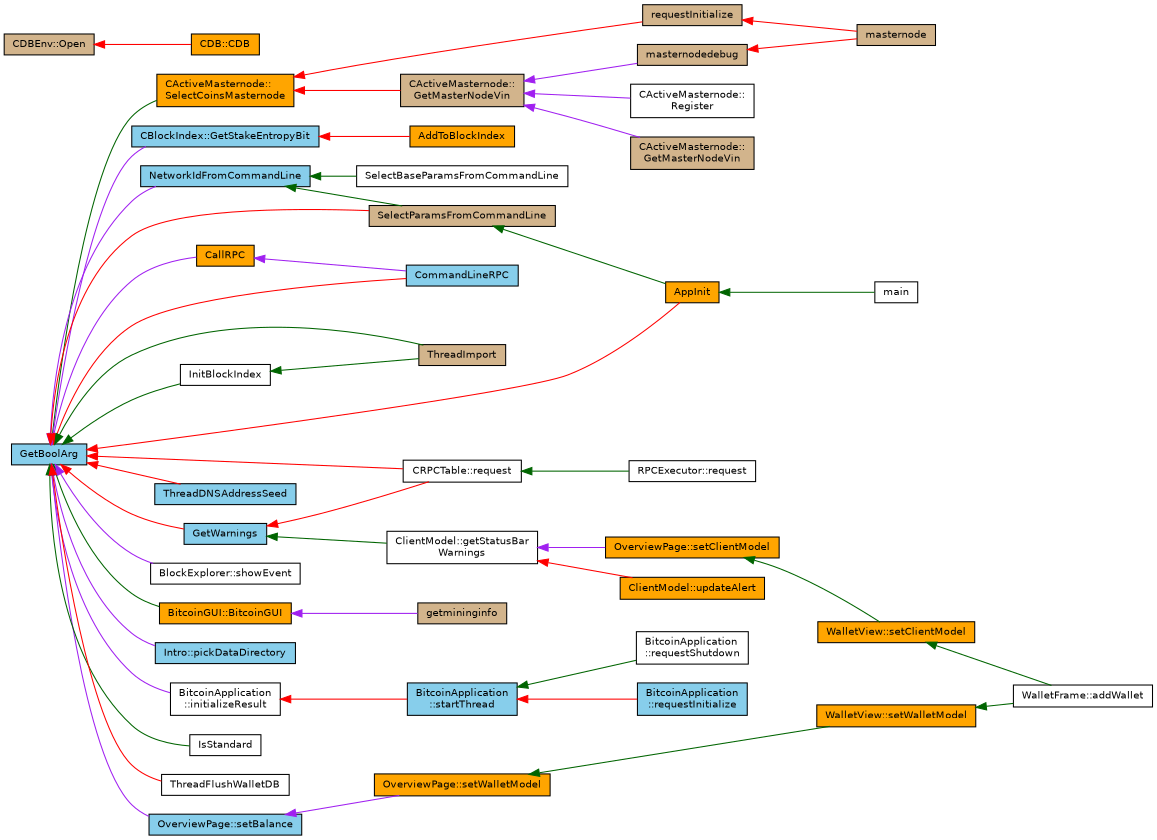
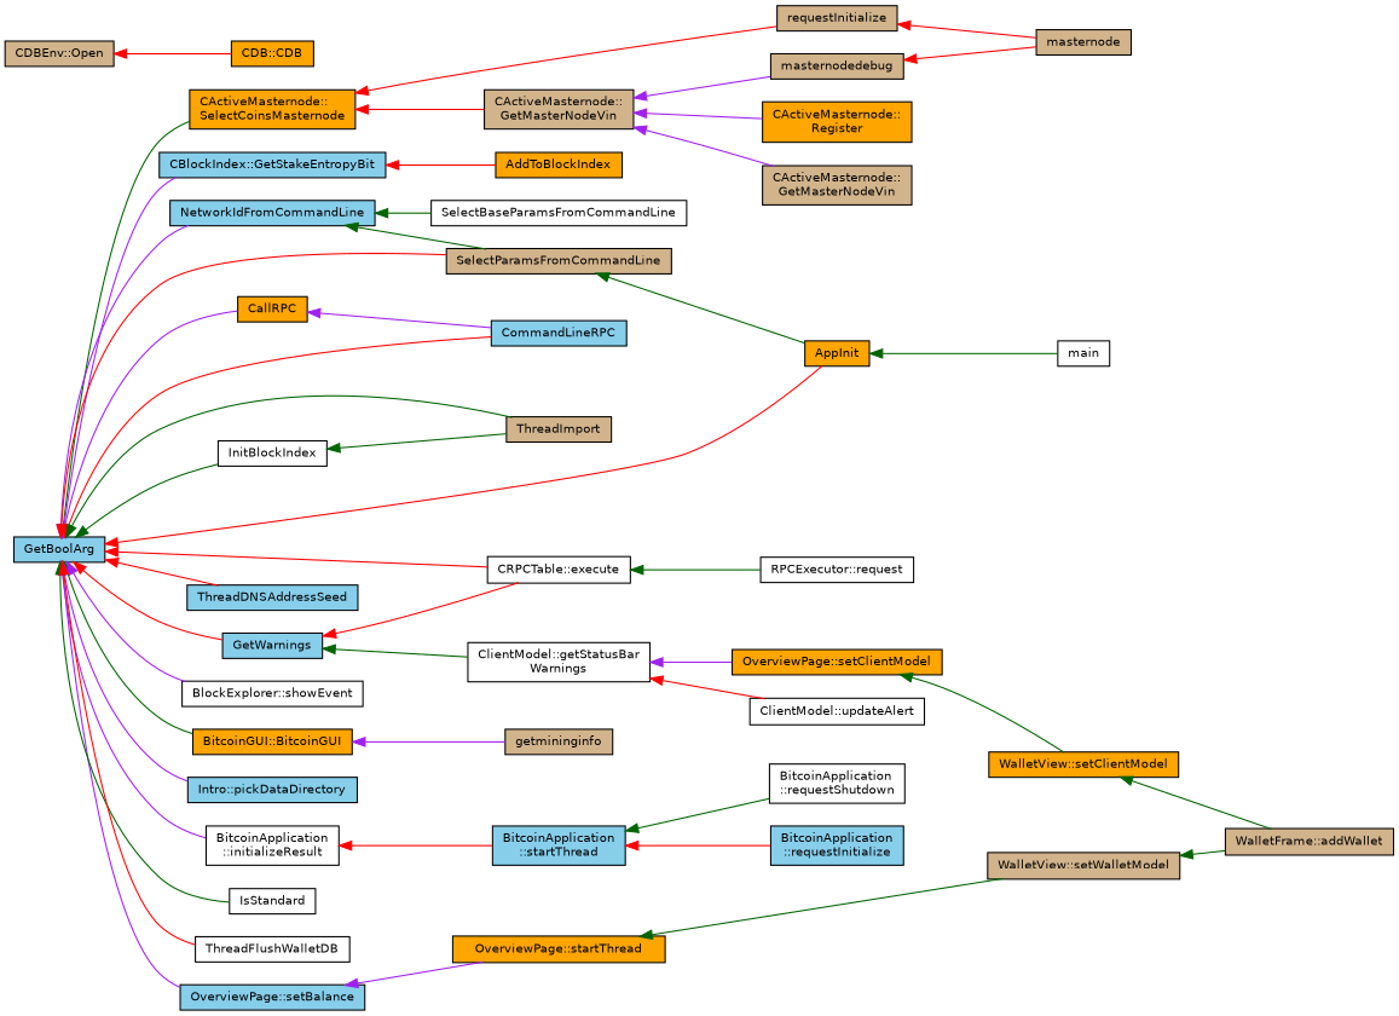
  digraph {
    rankdir=LR
    node [color=black fillcolor=white fontname=Helvetica fontsize=10 shape=record style=filled]
    edge [color=darkgreen dir=back fontname=Helvetica fontsize=10 labelfontname=Helvetica labelfontsize=10 style=solid]
    n1 [fillcolor=skyblue fontcolor=black height=0.2 label=GetBoolArg width=0.4]
    n2 [fillcolor=orange height=0.2 label="CActiveMasternode::\lSelectCoinsMasternode" width=0.4]
    n3 [fillcolor=skyblue height=0.2 label="CBlockIndex::GetStakeEntropyBit" width=0.4]
    n4 [fillcolor=skyblue height=0.2 label=NetworkIdFromCommandLine width=0.4]
    n5 [fillcolor=orange height=0.2 label=AppInit width=0.4]
    n6 [fillcolor=orange height=0.2 label=CallRPC width=0.4]
    n7 [fillcolor=skyblue height=0.2 label=CommandLineRPC width=0.4]
    n8 [fillcolor=tan height=0.2 label=ThreadImport width=0.4]
    n9 [height=0.2 label=InitBlockIndex width=0.4]
    n10 [fillcolor=skyblue height=0.2 label=GetWarnings width=0.4]
-   n11 [height=0.2 label="CRPCTable::request" width=0.4]
+   n11 [height=0.2 label="CRPCTable::execute" width=0.4]
    n12 [fillcolor=skyblue height=0.2 label=ThreadDNSAddressSeed width=0.4]
    n13 [fillcolor=orange height=0.2 label="BitcoinGUI::BitcoinGUI" width=0.4]
    n14 [height=0.2 label="BlockExplorer::showEvent" width=0.4]
    n15 [height=0.2 label="BitcoinApplication\l::initializeResult" width=0.4]
    n16 [fillcolor=skyblue height=0.2 label="Intro::pickDataDirectory" width=0.4]
    n17 [fillcolor=skyblue height=0.2 label="OverviewPage::setBalance" width=0.4]
    n18 [height=0.2 label=IsStandard width=0.4]
    n19 [height=0.2 label=ThreadFlushWalletDB width=0.4]
    n20 [fillcolor=tan height=0.2 label=SelectParamsFromCommandLine width=0.4]
    n21 [fillcolor=tan height=0.2 label="CActiveMasternode::\lGetMasterNodeVin" width=0.4]
    n22 [fillcolor=tan height=0.2 label=requestInitialize width=0.4]
    n23 [fillcolor=orange height=0.2 label=AddToBlockIndex width=0.4]
    n24 [height=0.2 label=SelectBaseParamsFromCommandLine width=0.4]
    n25 [height=0.2 label=main width=0.4]
    n26 [fillcolor=tan height=0.2 label="CDBEnv::Open" width=0.4]
    n27 [fillcolor=orange height=0.2 label="CDB::CDB" width=0.4]
    n28 [height=0.2 label="ClientModel::getStatusBar\lWarnings" width=0.4]
    n29 [height=0.2 label="RPCExecutor::request" width=0.4]
    n30 [fillcolor=tan height=0.2 label=getmininginfo width=0.4]
    n31 [fillcolor=skyblue height=0.2 label="BitcoinApplication\l::startThread" width=0.4]
-   n32 [fillcolor=orange height=0.2 label="OverviewPage::setWalletModel" width=0.4]
-   n33 [height=0.2 label="CActiveMasternode::\lRegister" width=0.4]
+   n32 [fillcolor=orange height=0.2 label="OverviewPage::startThread" width=0.4]
+   n33 [fillcolor=orange height=0.2 label="CActiveMasternode::\lRegister" width=0.4]
    n34 [fillcolor=tan height=0.2 label="CActiveMasternode::\lGetMasterNodeVin" width=0.4]
    n35 [fillcolor=tan height=0.2 label=masternodedebug width=0.4]
    n36 [fillcolor=tan height=0.2 label=masternode width=0.4]
-   n37 [fillcolor=orange height=0.2 label="ClientModel::updateAlert" width=0.4]
+   n37 [height=0.2 label="ClientModel::updateAlert" width=0.4]
    n38 [fillcolor=orange height=0.2 label="OverviewPage::setClientModel" width=0.4]
    n39 [fillcolor=orange height=0.2 label="WalletView::setClientModel" width=0.4]
-   n40 [height=0.2 label="WalletFrame::addWallet" width=0.4]
+   n40 [fillcolor=tan height=0.2 label="WalletFrame::addWallet" width=0.4]
    n41 [fillcolor=skyblue height=0.2 label="BitcoinApplication\l::requestInitialize" width=0.4]
    n42 [height=0.2 label="BitcoinApplication\l::requestShutdown" width=0.4]
-   n43 [fillcolor=orange height=0.2 label="WalletView::setWalletModel" width=0.4]
+   n43 [fillcolor=tan height=0.2 label="WalletView::setWalletModel" width=0.4]
    n1 -> n2
    n1 -> n3 [color=purple]
    n1 -> n4 [color=purple]
    n1 -> n5 [color=red]
    n1 -> n6 [color=purple]
    n1 -> n7 [color=red]
    n1 -> n8
    n1 -> n9
    n1 -> n10 [color=red]
    n1 -> n11 [color=red]
    n1 -> n12 [color=red]
    n1 -> n13
    n1 -> n14 [color=purple]
    n1 -> n15 [color=purple]
    n1 -> n16 [color=purple]
    n1 -> n17 [color=purple]
    n1 -> n18
    n1 -> n19 [color=red]
    n1 -> n20 [color=red]
    n2 -> n21 [color=red]
    n2 -> n22 [color=red]
    n3 -> n23 [color=red]
    n4 -> n20
    n4 -> n24
    n5 -> n25
    n6 -> n7 [color=purple]
    n9 -> n8
    n10 -> n11 [color=red]
    n10 -> n28
    n11 -> n29
    n13 -> n30 [color=purple]
    n15 -> n31 [color=red]
    n17 -> n32 [color=purple]
    n20 -> n5
    n21 -> n33 [color=purple]
    n21 -> n34 [color=purple]
    n21 -> n35 [color=purple]
    n22 -> n36 [color=red]
    n26 -> n27 [color=red]
    n28 -> n37 [color=red]
    n28 -> n38 [color=purple]
    n31 -> n41 [color=red]
    n31 -> n42
    n32 -> n43
    n35 -> n36 [color=red]
    n38 -> n39
    n39 -> n40
    n43 -> n40
  }
